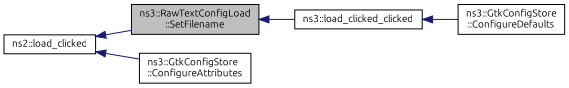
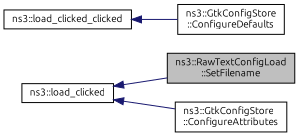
  digraph {
    fontname=Ubuntu
    rankdir=LR
    node [color=black fillcolor=white fontname=Ubuntu fontsize=10 shape=record style=filled]
    edge [color=midnightblue dir=back fontname=Ubuntu fontsize=10 labelfontname=Helvetica labelfontsize=10 style=solid]
    n1 [fillcolor=grey75 fontcolor=black height=0.2 label="ns3::RawTextConfigLoad\l::SetFilename" width=0.4]
    n2 [height=0.2 label="ns3::load_clicked_clicked" width=0.4]
-   n3 [height=0.2 label="ns2::load_clicked" width=0.4]
+   n3 [height=0.2 label="ns3::load_clicked" width=0.4]
    n4 [height=0.2 label="ns3::GtkConfigStore\l::ConfigureAttributes" width=0.4]
    n5 [height=0.2 label="ns3::GtkConfigStore\l::ConfigureDefaults" width=0.4]
-   n1 -> n2
    n2 -> n5
    n3 -> n1
    n3 -> n4
  }
